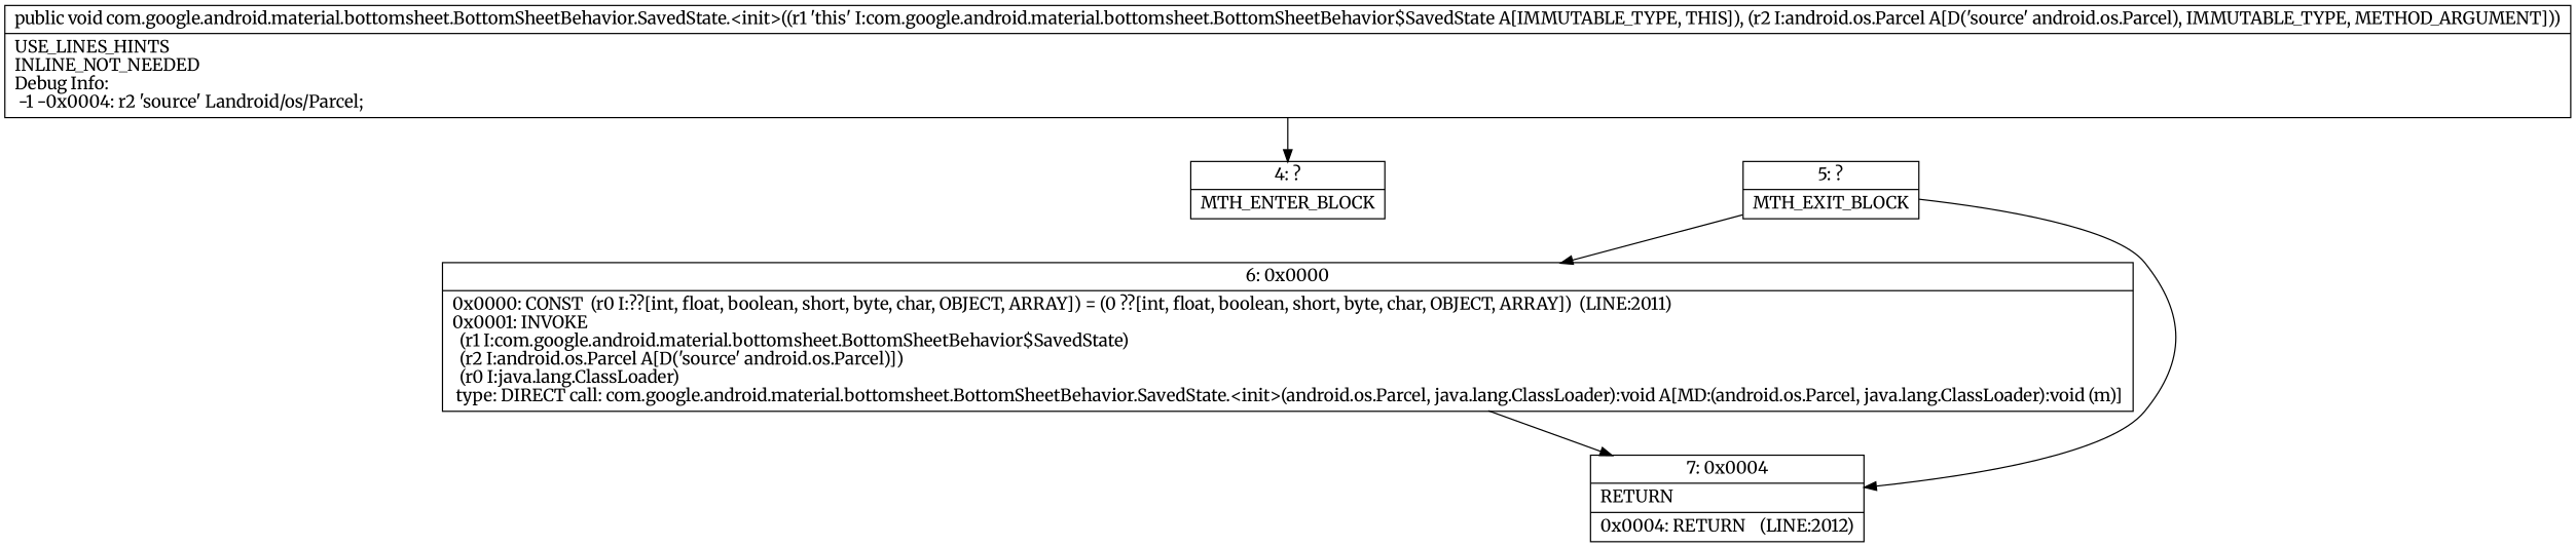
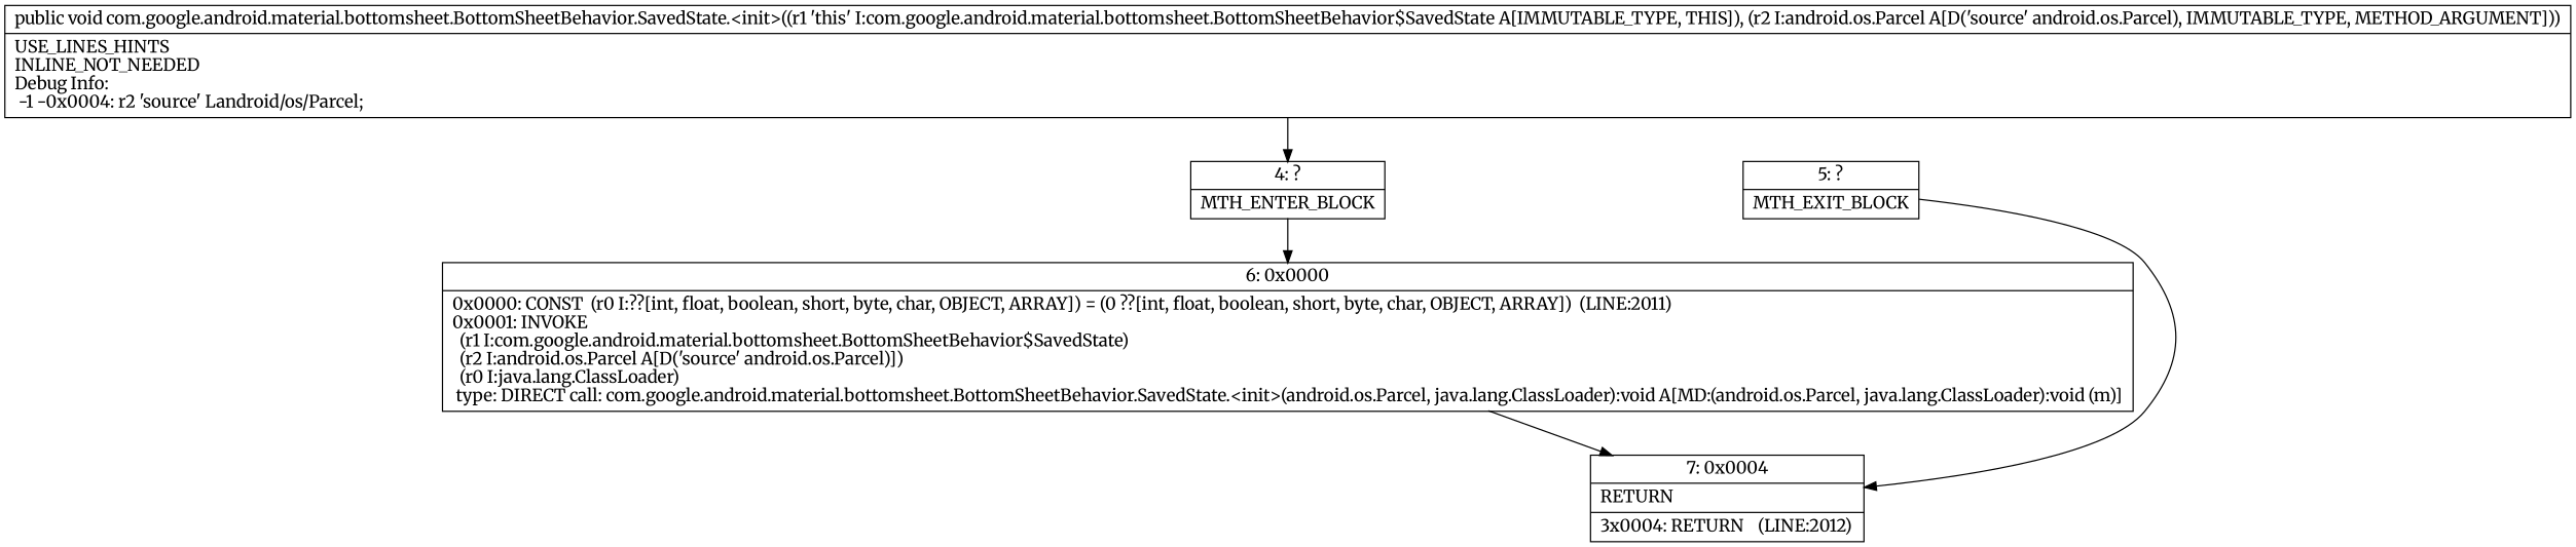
  digraph {
    fontname=Merriweather
    node [fontname=Merriweather shape=record]
    edge [fontname=Merriweather]
    n1 [label="{4\:\ ?|MTH_ENTER_BLOCK\l}"]
    n2 [label="{6\:\ 0x0000|0x0000: CONST  (r0 I:??[int, float, boolean, short, byte, char, OBJECT, ARRAY]) = (0 ??[int, float, boolean, short, byte, char, OBJECT, ARRAY])  (LINE:2011)\l0x0001: INVOKE  \l  (r1 I:com.google.android.material.bottomsheet.BottomSheetBehavior$SavedState)\l  (r2 I:android.os.Parcel A[D('source' android.os.Parcel)])\l  (r0 I:java.lang.ClassLoader)\l type: DIRECT call: com.google.android.material.bottomsheet.BottomSheetBehavior.SavedState.\<init\>(android.os.Parcel, java.lang.ClassLoader):void A[MD:(android.os.Parcel, java.lang.ClassLoader):void (m)]\l}"]
-   n3 [label="{7\:\ 0x0004|RETURN\l|0x0004: RETURN    (LINE:2012)\l}"]
+   n3 [label="{7\:\ 0x0004|RETURN\l|3x0004: RETURN    (LINE:2012)\l}"]
    n4 [label="{5\:\ ?|MTH_EXIT_BLOCK\l}"]
    n5 [label="{public void com.google.android.material.bottomsheet.BottomSheetBehavior.SavedState.\<init\>((r1 'this' I:com.google.android.material.bottomsheet.BottomSheetBehavior$SavedState A[IMMUTABLE_TYPE, THIS]), (r2 I:android.os.Parcel A[D('source' android.os.Parcel), IMMUTABLE_TYPE, METHOD_ARGUMENT]))  | USE_LINES_HINTS\lINLINE_NOT_NEEDED\lDebug Info:\l  \-1 \-0x0004: r2 'source' Landroid\/os\/Parcel;\l}"]
-   n4 -> n2
+   n1 -> n2
    n2 -> n3
    n4 -> n3
    n5 -> n1
  }
